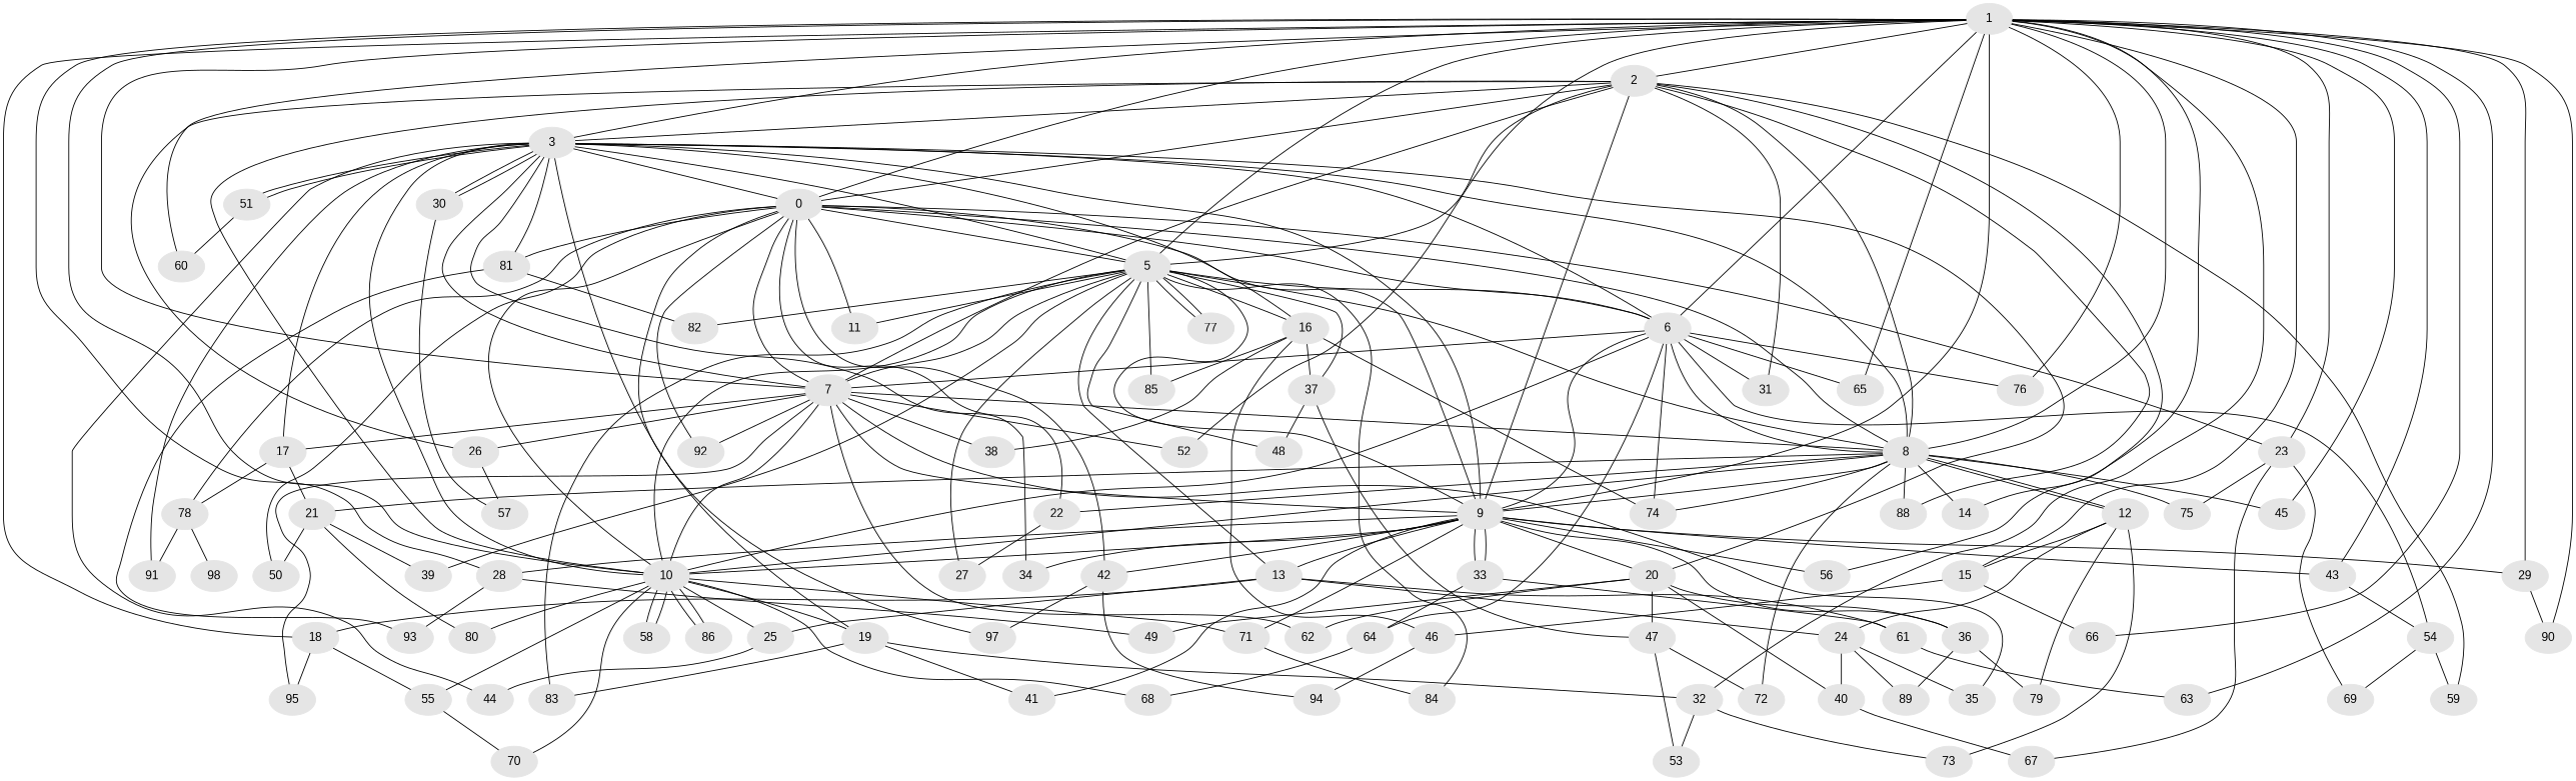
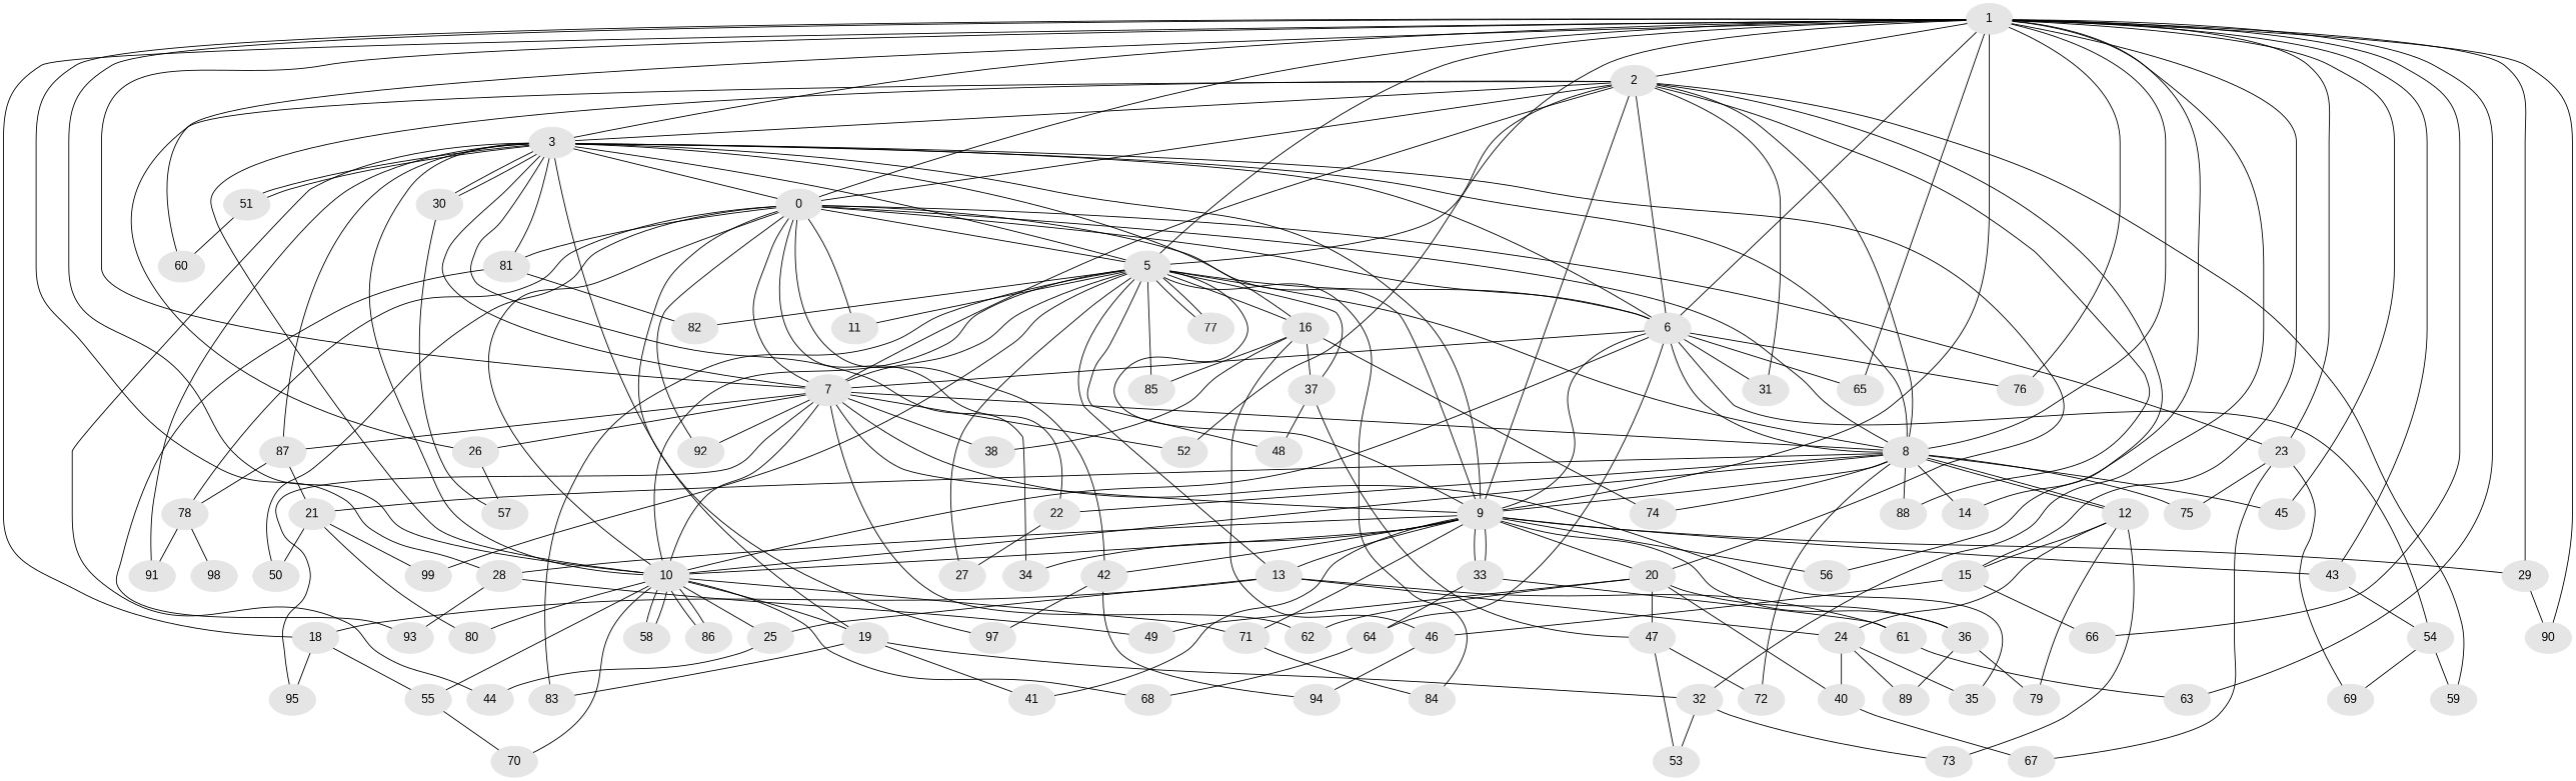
  graph {
    fontname="Liberation Sans"
    node [color=gray90 fontname="Liberation Sans" style=filled]
    edge [fontname="Liberation Sans"]
    1
    2
    3
    n4 [label=0]
    5
    6
    7
    8
    9
    10
    14
    15
    18
    23
    28
    29
    32
    43
    45
    52
    60
    63
    65
    66
    76
    90
    26
    31
    56
    59
    88
    16
-   17
+   17 [label=87]
    19
    20
    30
    34
    44
    51
    81
    91
    11
    22
    42
    50
    78
    92
    97
    13
    27
    37
-   39
+   39 [label=99]
    48
    77
    82
    83
    84
    85
    54
    64
    35
    38
    62
    95
    12
    21
    72
    74
    75
    33
    36
    41
    71
    25
    55
    58
    68
    70
    80
    86
    46
    67
    69
    49
    93
    73
    53
    57
    40
    47
    94
    n92 [label=98]
    24
    61
    79
    89
    1 -- 2
    1 -- 3
    1 -- n4
    1 -- 5
    1 -- 6
    1 -- 7
    1 -- 8
    1 -- 9
    1 -- 10
    1 -- 14
    1 -- 15
    1 -- 18
    1 -- 23
    1 -- 28
    1 -- 29
    1 -- 32
    1 -- 43
    1 -- 45
    1 -- 52
    1 -- 60
    1 -- 63
    1 -- 65
    1 -- 66
    1 -- 76
    1 -- 90
    2 -- 3
    2 -- n4
    2 -- 5
-   74 -- 6
+   2 -- 6
    2 -- 7
    2 -- 8
    2 -- 9
    2 -- 10
    2 -- 26
    2 -- 31
    2 -- 56
    2 -- 59
    2 -- 88
    3 -- n4
    3 -- 5
    3 -- 6
    3 -- 7
    3 -- 8
    3 -- 9
    3 -- 10
    3 -- 16
    3 -- 17
    3 -- 19
    3 -- 20
    3 -- 30
    3 -- 30
    3 -- 34
    3 -- 44
    3 -- 51
    3 -- 51
    3 -- 81
    3 -- 91
    n4 -- 5
    n4 -- 6
    n4 -- 7
    n4 -- 8
    n4 -- 9
    n4 -- 10
    n4 -- 23
    n4 -- 81
    n4 -- 11
    n4 -- 22
    n4 -- 42
    n4 -- 50
    n4 -- 78
    n4 -- 92
    n4 -- 97
    5 -- 6
    5 -- 7
    5 -- 8
    5 -- 9
    5 -- 10
    5 -- 16
    5 -- 11
    5 -- 13
    5 -- 27
    5 -- 37
    5 -- 39
    5 -- 48
    5 -- 77
    5 -- 77
    5 -- 82
    5 -- 83
    5 -- 84
    5 -- 85
    6 -- 7
    6 -- 8
    6 -- 9
    6 -- 10
    6 -- 65
    6 -- 76
    6 -- 31
    6 -- 54
    6 -- 64
    7 -- 8
    7 -- 9
    7 -- 10
    7 -- 52
    7 -- 26
    7 -- 17
    7 -- 92
    7 -- 35
    7 -- 38
    7 -- 62
    7 -- 95
    8 -- 9
    8 -- 10
    8 -- 14
    8 -- 45
    8 -- 88
    8 -- 22
    8 -- 12
    8 -- 12
    8 -- 21
    8 -- 72
    8 -- 74
    8 -- 75
    9 -- 10
    9 -- 28
    9 -- 29
    9 -- 43
    9 -- 56
    9 -- 20
    9 -- 34
    9 -- 42
    9 -- 13
    9 -- 33
    9 -- 33
    9 -- 36
    9 -- 41
    9 -- 71
    10 -- 19
    10 -- 71
    10 -- 25
    10 -- 55
    10 -- 58
    10 -- 58
    10 -- 68
    10 -- 70
    10 -- 80
    10 -- 86
    10 -- 86
    15 -- 66
    15 -- 46
    18 -- 95
    18 -- 55
    23 -- 75
    23 -- 67
    23 -- 69
    28 -- 49
    28 -- 93
    29 -- 90
    32 -- 73
    32 -- 53
    43 -- 54
    26 -- 57
    16 -- 37
    16 -- 85
    16 -- 38
    16 -- 74
    16 -- 46
    17 -- 78
    17 -- 21
    19 -- 32
    19 -- 83
    19 -- 41
    20 -- 62
    20 -- 36
    20 -- 49
    20 -- 40
    20 -- 47
    30 -- 57
    51 -- 60
    81 -- 82
    81 -- 93
    22 -- 27
    42 -- 97
    42 -- 94
    78 -- 91
    78 -- n92
    13 -- 18
    13 -- 25
    13 -- 24
    13 -- 61
    37 -- 48
    37 -- 47
    54 -- 59
    54 -- 69
    64 -- 68
    12 -- 15
    12 -- 73
    12 -- 24
    12 -- 79
    21 -- 50
    21 -- 39
    21 -- 80
    33 -- 64
    33 -- 61
    36 -- 79
    36 -- 89
    71 -- 84
    25 -- 44
    55 -- 70
    46 -- 94
    40 -- 67
    47 -- 72
    47 -- 53
    24 -- 35
    24 -- 40
    24 -- 89
    61 -- 63
  }
